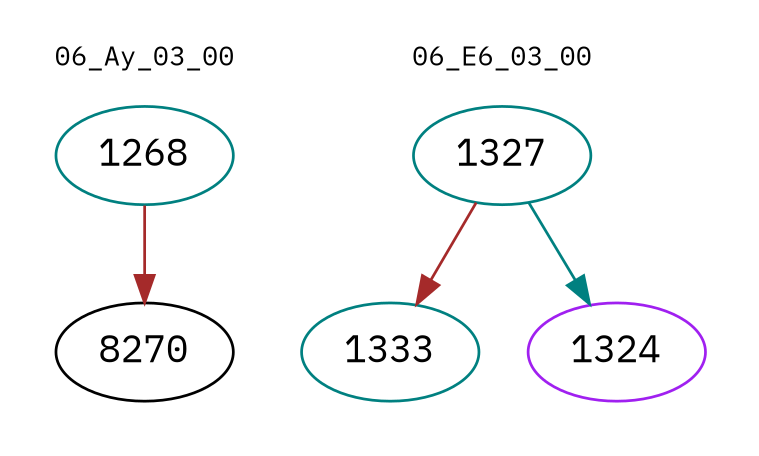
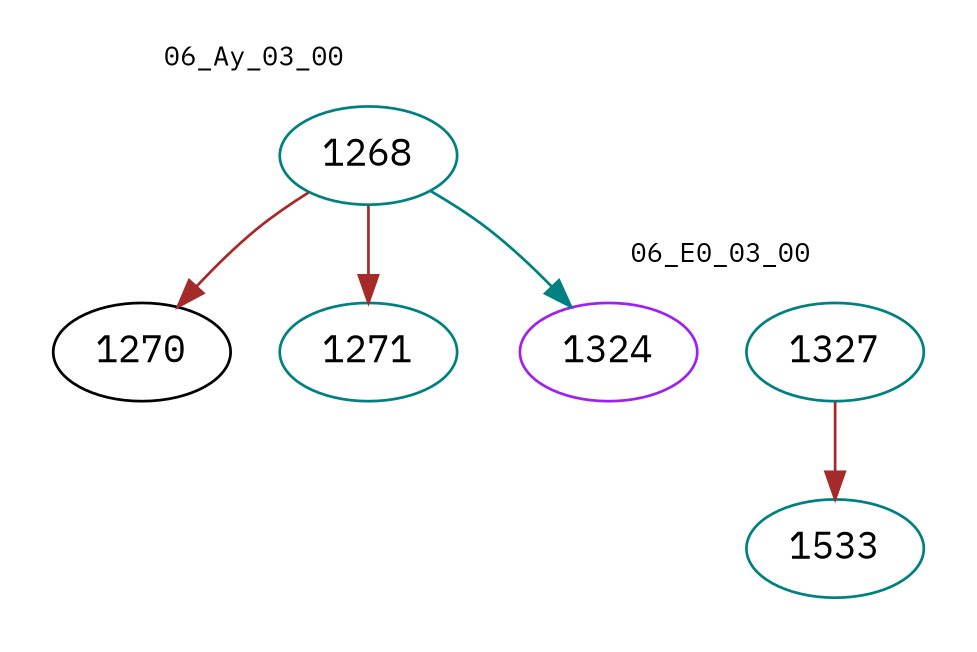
  digraph {
    fontname="IBM Plex Mono"
    node [color=teal fontname="IBM Plex Mono"]
    edge [color=brown fontname="IBM Plex Mono"]
    n1 [label=1268]
-   n2 [color=black label=8270]
+   n2 [color=black label=1270]
+   n3 [label=1271]
    n4 [label=1327]
-   n5 [label=1333]
+   n5 [label=1533]
    n6 [color=purple label=1324]
    subgraph cluster_1 {
      color=white
      fontsize=10
      label="06_Ay_03_00"
      n1
      n2
+     n3
    }
    subgraph cluster_2 {
      color=white
      fontsize=10
-     label="06_E6_03_00"
+     label="06_E0_03_00"
      n4
      n5
      n6
    }
    n1 -> n2
+   n1 -> n3
    n4 -> n5
-   n4 -> n6 [color=teal]
+   n1 -> n6 [color=teal]
  }
